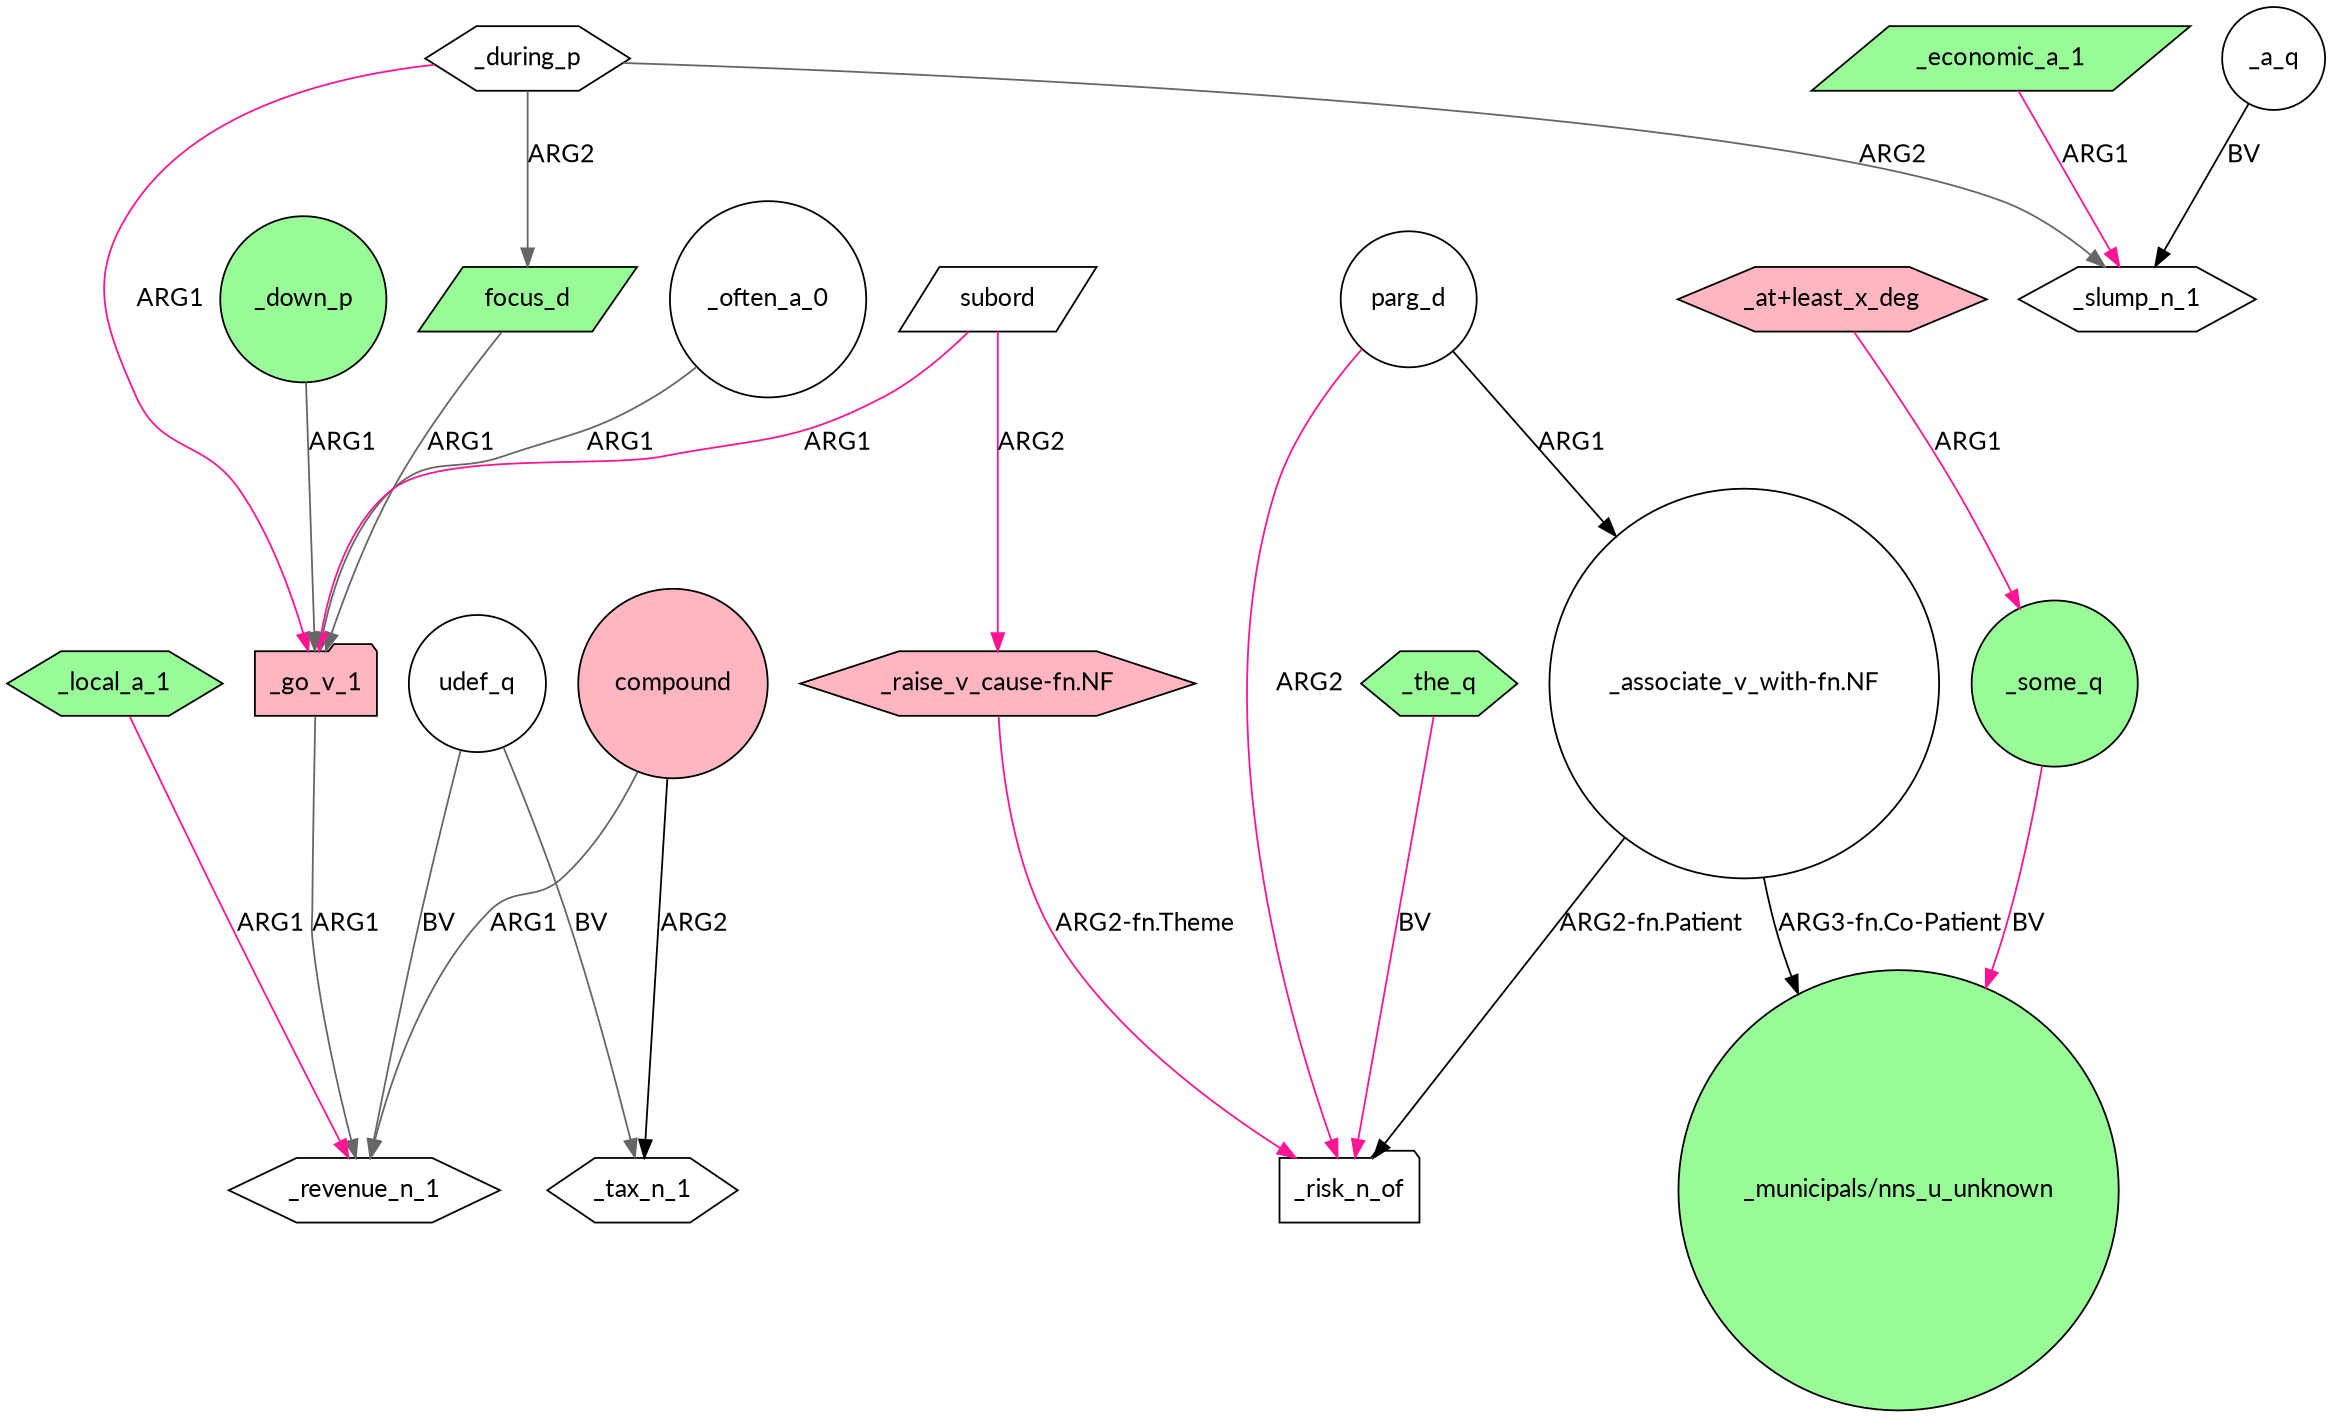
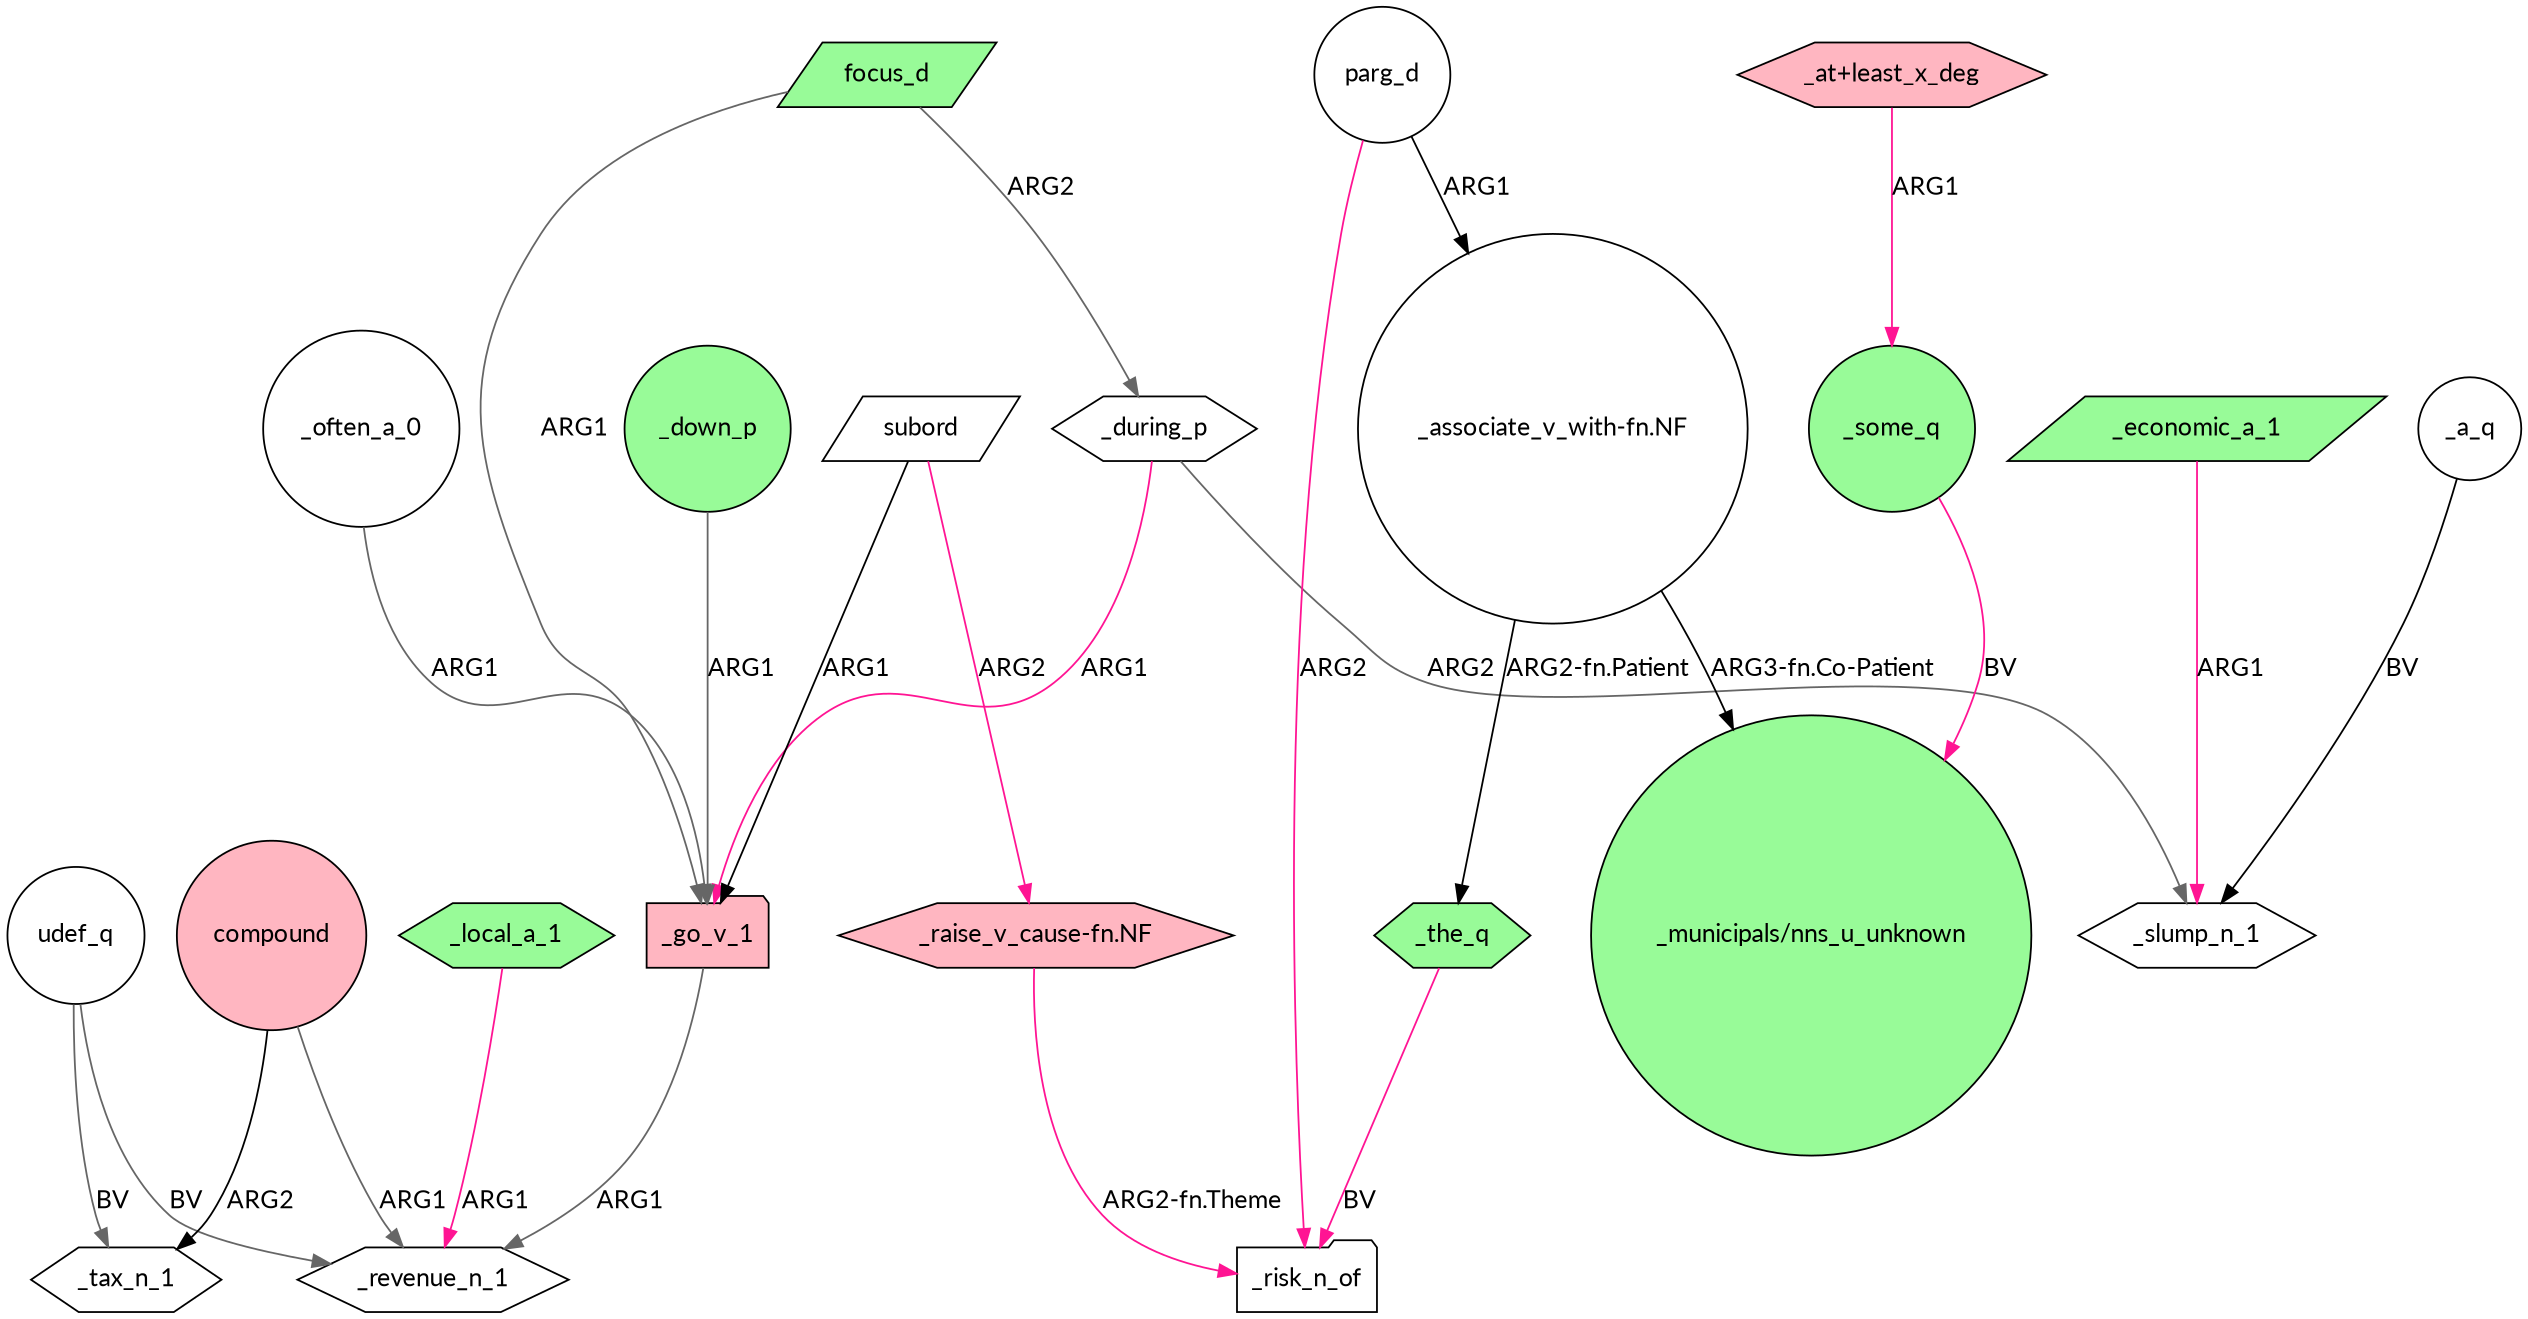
  digraph {
    fontname=Lato
    node [fillcolor=white fontname=Lato shape=circle style=filled]
    edge [color=deeppink fontname=Lato]
    _during_p [shape=hexagon]
    _go_v_1 [fillcolor=lightpink shape=folder]
    _slump_n_1 [shape=hexagon]
    _revenue_n_1 [shape=hexagon]
    focus_d [fillcolor=palegreen shape=parallelogram]
    n6 [label=_often_a_0]
    _risk_n_of [shape=folder]
    "_associate_v_with-fn.NF"
    "_municipals/nns_u_unknown" [fillcolor=palegreen]
    subord [shape=parallelogram]
    "_raise_v_cause-fn.NF" [fillcolor=lightpink shape=hexagon]
    parg_d
    udef_q
    _tax_n_1 [shape=hexagon]
    _economic_a_1 [fillcolor=palegreen shape=parallelogram]
    _some_q [fillcolor=palegreen]
    "_at+least_x_deg" [fillcolor=lightpink shape=hexagon]
    _down_p [fillcolor=palegreen]
    _a_q
    compound [fillcolor=lightpink]
    _local_a_1 [fillcolor=palegreen shape=hexagon]
    _the_q [fillcolor=palegreen shape=hexagon]
    _during_p -> _go_v_1 [label=ARG1]
    _during_p -> _slump_n_1 [color=gray40 label=ARG2]
    _go_v_1 -> _revenue_n_1 [color=gray40 label=ARG1]
-   _during_p -> focus_d [color=gray40 label=ARG2]
+   focus_d -> _during_p [color=gray40 label=ARG2]
    focus_d -> _go_v_1 [color=gray40 label=ARG1]
    n6 -> _go_v_1 [color=gray40 label=ARG1]
-   "_associate_v_with-fn.NF" -> _risk_n_of [color=black label="ARG2-fn.Patient"]
+   "_associate_v_with-fn.NF" -> _the_q [color=black label="ARG2-fn.Patient"]
    "_associate_v_with-fn.NF" -> "_municipals/nns_u_unknown" [color=black label="ARG3-fn.Co-Patient"]
-   subord -> _go_v_1 [label=ARG1]
+   subord -> _go_v_1 [color=black label=ARG1]
    subord -> "_raise_v_cause-fn.NF" [label=ARG2]
    "_raise_v_cause-fn.NF" -> _risk_n_of [label="ARG2-fn.Theme"]
    parg_d -> _risk_n_of [label=ARG2]
    parg_d -> "_associate_v_with-fn.NF" [color=black label=ARG1]
    udef_q -> _revenue_n_1 [color=gray40 label=BV]
    udef_q -> _tax_n_1 [color=gray40 label=BV]
    _economic_a_1 -> _slump_n_1 [label=ARG1]
    _some_q -> "_municipals/nns_u_unknown" [label=BV]
    "_at+least_x_deg" -> _some_q [label=ARG1]
    _down_p -> _go_v_1 [color=gray40 label=ARG1]
    _a_q -> _slump_n_1 [color=black label=BV]
    compound -> _revenue_n_1 [color=gray40 label=ARG1]
    compound -> _tax_n_1 [color=black label=ARG2]
    _local_a_1 -> _revenue_n_1 [label=ARG1]
    _the_q -> _risk_n_of [label=BV]
  }
